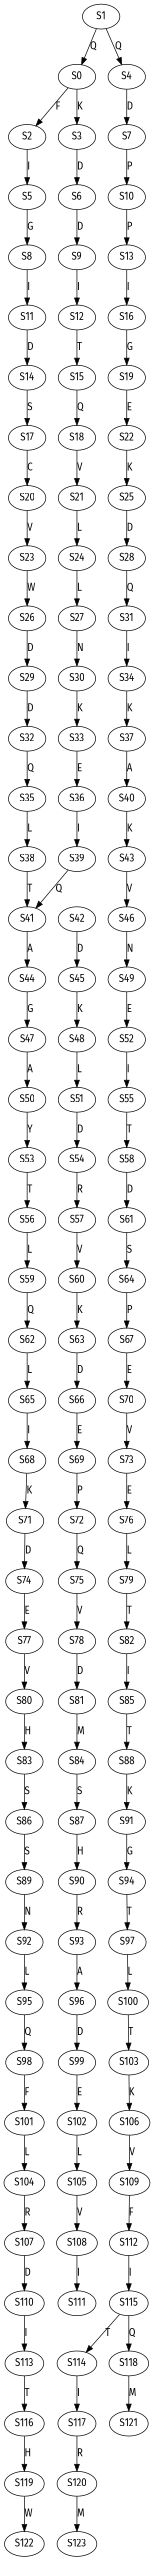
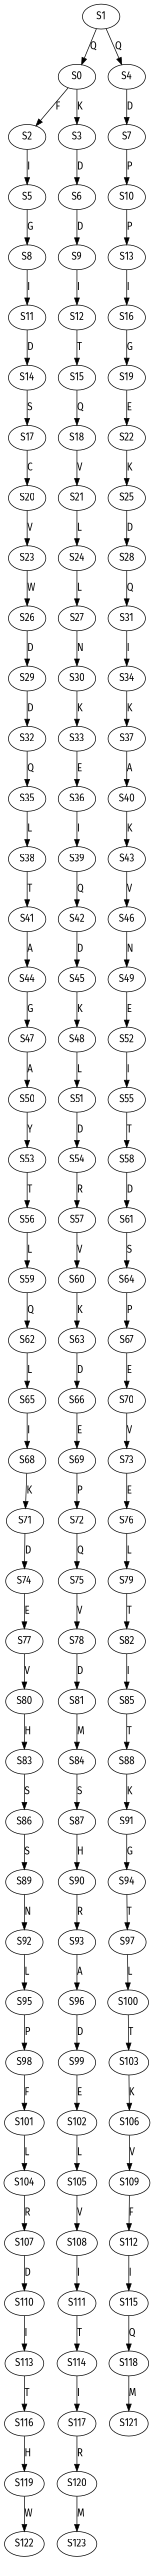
  strict digraph {
    fontname="Fira Sans"
    node [fontname="Fira Sans"]
    edge [fontname="Fira Sans"]
    S0
    S2
    S3
    S1
    S4
    S5
    S6
    S7
    S8
    S9
    S10
    S11
    S12
    S13
    S14
    S15
    S16
    S17
    S18
    S19
    S20
    S21
    S22
    S23
    S24
    S25
    S26
    S27
    S28
    S29
    S30
    S31
    S32
    S33
    S34
    S35
    S36
    S37
    S38
    S39
    S40
    S41
    S42
    S43
    S44
    S45
    S46
    S47
    S48
    S49
    S50
    S51
    S52
    S53
    S54
    S55
    S56
    S57
    S58
    S59
    S60
    S61
    S62
    S63
    S64
    S65
    S66
    S67
    S68
    S69
    S70
    S71
    S72
    S73
    S74
    S75
    S76
    S77
    S78
    S79
    S80
    S81
    S82
    S83
    S84
    S85
    S86
    S87
    S88
    S89
    S90
    S91
    S92
    S93
    S94
    S95
    S96
    S97
    S98
    S99
    S100
    S101
    S102
    S103
    S104
    S105
    S106
    S107
    S108
    S109
    S110
    S111
    S112
    S113
    S114
    S115
    S116
    S117
    S118
    S119
    S120
    S121
    S122
    S123
    S0 -> S2 [label=F]
    S0 -> S3 [label=K]
    S2 -> S5 [label=I]
    S3 -> S6 [label=D]
    S1 -> S0 [label=Q]
    S1 -> S4 [label=Q]
    S4 -> S7 [label=D]
    S5 -> S8 [label=G]
    S6 -> S9 [label=D]
    S7 -> S10 [label=P]
    S8 -> S11 [label=I]
    S9 -> S12 [label=I]
    S10 -> S13 [label=P]
    S11 -> S14 [label=D]
    S12 -> S15 [label=T]
    S13 -> S16 [label=I]
    S14 -> S17 [label=S]
    S15 -> S18 [label=Q]
    S16 -> S19 [label=G]
    S17 -> S20 [label=C]
    S18 -> S21 [label=V]
    S19 -> S22 [label=E]
    S20 -> S23 [label=V]
    S21 -> S24 [label=L]
    S22 -> S25 [label=K]
    S23 -> S26 [label=W]
    S24 -> S27 [label=L]
    S25 -> S28 [label=D]
    S26 -> S29 [label=D]
    S27 -> S30 [label=N]
    S28 -> S31 [label=Q]
    S29 -> S32 [label=D]
    S30 -> S33 [label=K]
    S31 -> S34 [label=I]
    S32 -> S35 [label=Q]
    S33 -> S36 [label=E]
    S34 -> S37 [label=K]
    S35 -> S38 [label=L]
    S36 -> S39 [label=I]
    S37 -> S40 [label=A]
    S38 -> S41 [label=T]
-   S39 -> S41 [label=Q]
+   S39 -> S42 [label=Q]
    S40 -> S43 [label=K]
    S41 -> S44 [label=A]
    S42 -> S45 [label=D]
    S43 -> S46 [label=V]
    S44 -> S47 [label=G]
    S45 -> S48 [label=K]
    S46 -> S49 [label=N]
    S47 -> S50 [label=A]
    S48 -> S51 [label=L]
    S49 -> S52 [label=E]
    S50 -> S53 [label=Y]
    S51 -> S54 [label=D]
    S52 -> S55 [label=I]
    S53 -> S56 [label=T]
    S54 -> S57 [label=R]
    S55 -> S58 [label=T]
    S56 -> S59 [label=L]
    S57 -> S60 [label=V]
    S58 -> S61 [label=D]
    S59 -> S62 [label=Q]
    S60 -> S63 [label=K]
    S61 -> S64 [label=S]
    S62 -> S65 [label=L]
    S63 -> S66 [label=D]
    S64 -> S67 [label=P]
    S65 -> S68 [label=I]
    S66 -> S69 [label=E]
    S67 -> S70 [label=E]
    S68 -> S71 [label=K]
    S69 -> S72 [label=P]
    S70 -> S73 [label=V]
    S71 -> S74 [label=D]
    S72 -> S75 [label=Q]
    S73 -> S76 [label=E]
    S74 -> S77 [label=E]
    S75 -> S78 [label=V]
    S76 -> S79 [label=L]
    S77 -> S80 [label=V]
    S78 -> S81 [label=D]
    S79 -> S82 [label=T]
    S80 -> S83 [label=H]
    S81 -> S84 [label=M]
    S82 -> S85 [label=I]
    S83 -> S86 [label=S]
    S84 -> S87 [label=S]
    S85 -> S88 [label=T]
    S86 -> S89 [label=S]
    S87 -> S90 [label=H]
    S88 -> S91 [label=K]
    S89 -> S92 [label=N]
    S90 -> S93 [label=R]
    S91 -> S94 [label=G]
    S92 -> S95 [label=L]
    S93 -> S96 [label=A]
    S94 -> S97 [label=T]
-   S95 -> S98 [label=Q]
+   S95 -> S98 [label=P]
    S96 -> S99 [label=D]
    S97 -> S100 [label=L]
    S98 -> S101 [label=F]
    S99 -> S102 [label=E]
    S100 -> S103 [label=T]
    S101 -> S104 [label=L]
    S102 -> S105 [label=L]
    S103 -> S106 [label=K]
    S104 -> S107 [label=R]
    S105 -> S108 [label=V]
    S106 -> S109 [label=V]
    S107 -> S110 [label=D]
    S108 -> S111 [label=I]
    S109 -> S112 [label=F]
    S110 -> S113 [label=I]
-   S115 -> S114 [label=T]
+   S111 -> S114 [label=T]
    S112 -> S115 [label=I]
    S113 -> S116 [label=T]
    S114 -> S117 [label=I]
    S115 -> S118 [label=Q]
    S116 -> S119 [label=H]
    S117 -> S120 [label=R]
    S118 -> S121 [label=M]
    S119 -> S122 [label=W]
    S120 -> S123 [label=M]
  }
